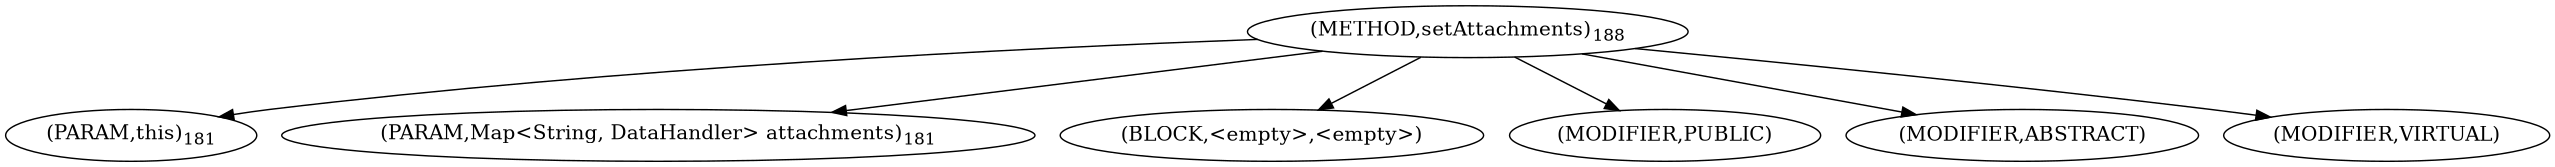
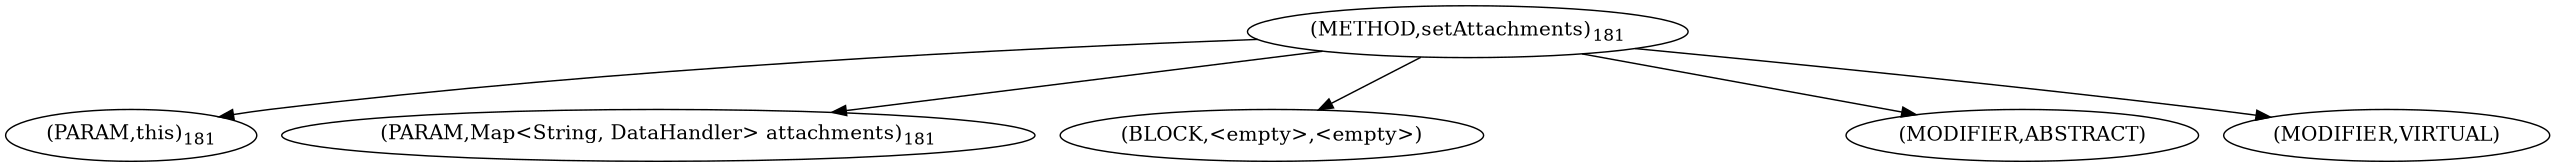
  digraph {
-   n1 [label=<(METHOD,setAttachments)<SUB>188</SUB>>]
+   n1 [label=<(METHOD,setAttachments)<SUB>181</SUB>>]
    n2 [label=<(PARAM,this)<SUB>181</SUB>>]
    n3 [label=<(PARAM,Map&lt;String, DataHandler&gt; attachments)<SUB>181</SUB>>]
    n4 [label=<(BLOCK,&lt;empty&gt;,&lt;empty&gt;)>]
-   n5 [label=<(MODIFIER,PUBLIC)>]
    n6 [label=<(MODIFIER,ABSTRACT)>]
    n7 [label=<(MODIFIER,VIRTUAL)>]
    n1 -> n2
    n1 -> n3
    n1 -> n4
-   n1 -> n5
    n1 -> n6
    n1 -> n7
  }
